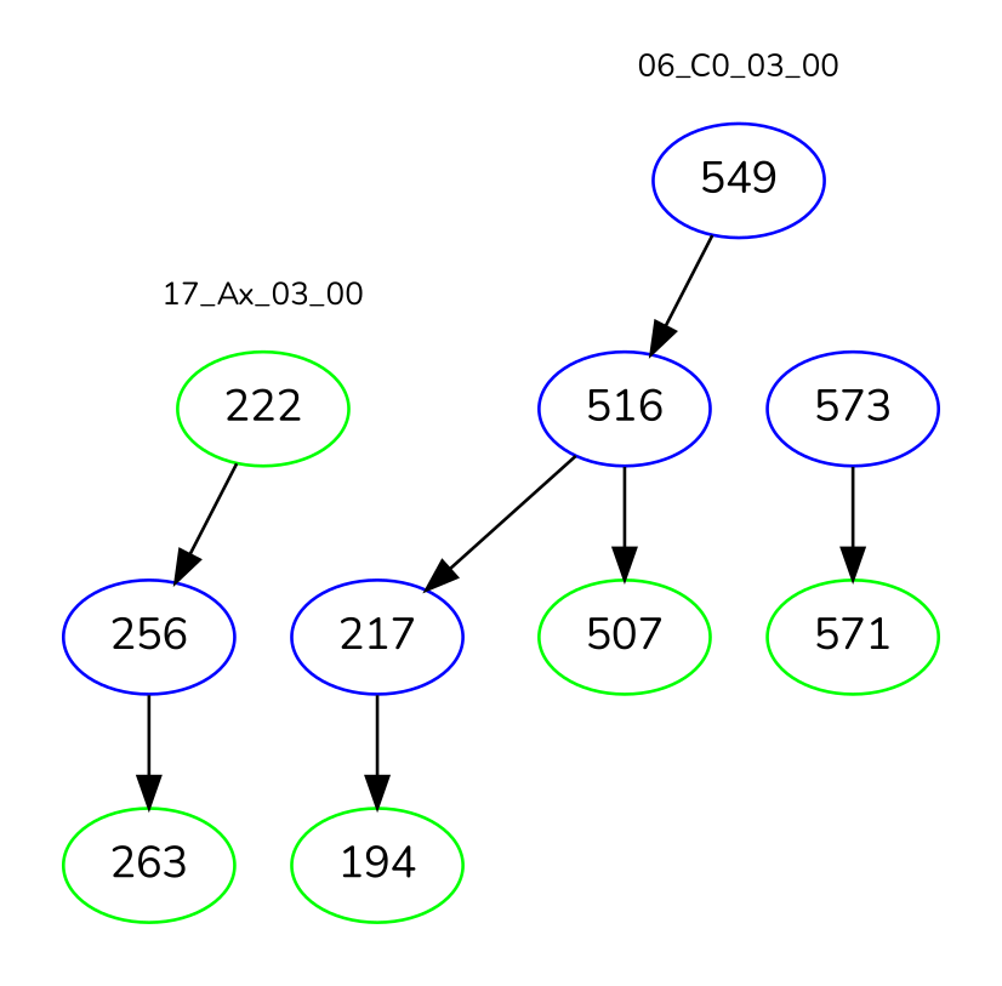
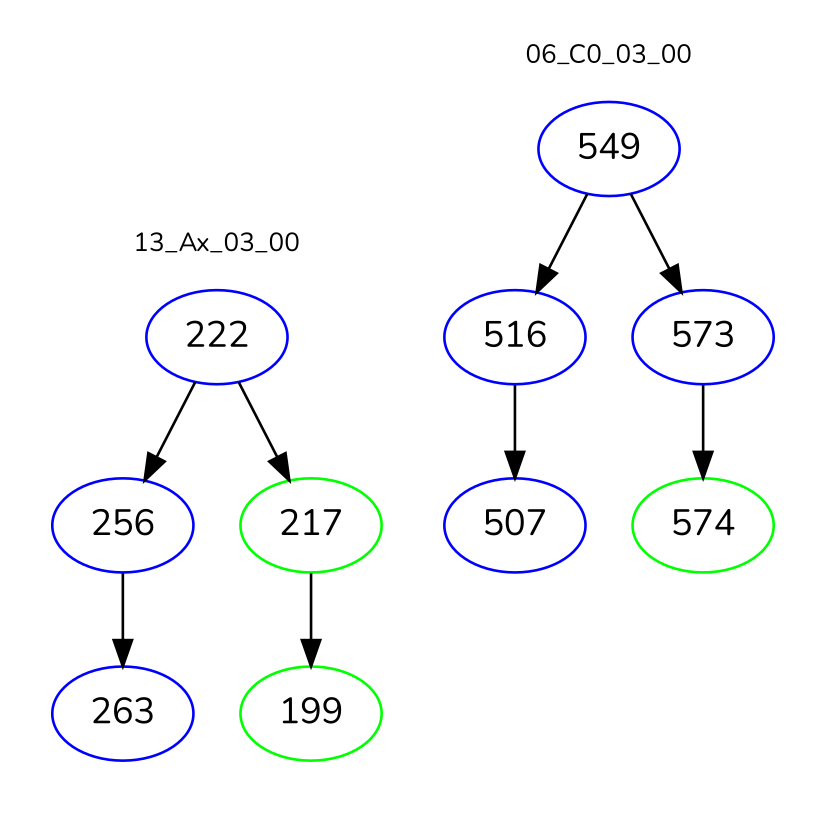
  digraph {
    fontname=Nunito
    node [color=blue fontname=Nunito]
    edge [color=black fontname=Nunito]
-   n1 [color=green label=222]
-   n2 [label=217]
+   n1 [label=222]
+   n2 [color=green label=217]
    n3 [label=256]
-   n4 [color=green label=194]
-   n5 [color=green label=263]
+   n4 [color=green label=199]
+   n5 [label=263]
    n6 [label=549]
    n7 [label=516]
    n8 [label=573]
-   n9 [color=green label=507]
-   n10 [color=green label=571]
+   n9 [label=507]
+   n10 [color=green label=574]
    subgraph cluster_1 {
      color=white
      fontsize=10
-     label="17_Ax_03_00"
+     label="13_Ax_03_00"
      n1
      n2
      n3
      n4
      n5
    }
    subgraph cluster_2 {
      color=white
      fontsize=10
      label="06_C0_03_00"
      n6
      n7
      n8
      n9
      n10
    }
-   n7 -> n2
+   n1 -> n2
    n1 -> n3
    n2 -> n4
    n3 -> n5
    n6 -> n7
+   n6 -> n8
    n7 -> n9
    n8 -> n10
  }
